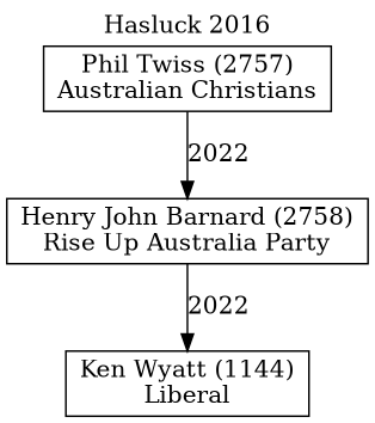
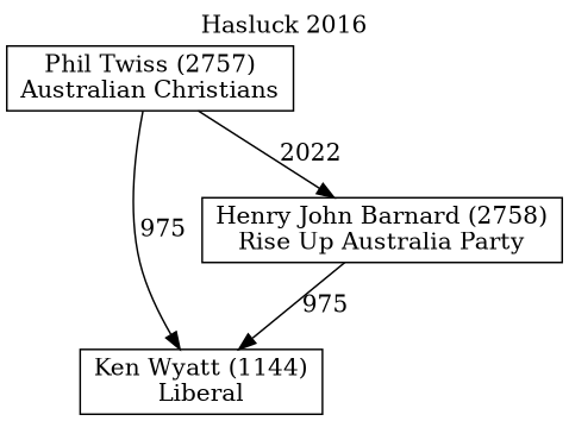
  digraph {
    label="Hasluck 2016"
    labelloc=t
    mclimit=10
    node [shape=box]
    n1 [label="Ken Wyatt (1144)\nLiberal"]
    n2 [label="Henry John Barnard (2758)\nRise Up Australia Party"]
    n3 [label="Phil Twiss (2757)\nAustralian Christians"]
-   n2 -> n1 [label=2022]
+   n2 -> n1 [label=975]
+   n3 -> n1 [label=975]
    n3 -> n2 [label=2022]
  }
